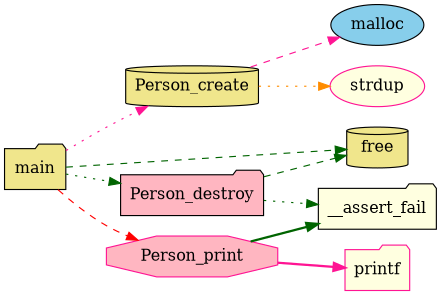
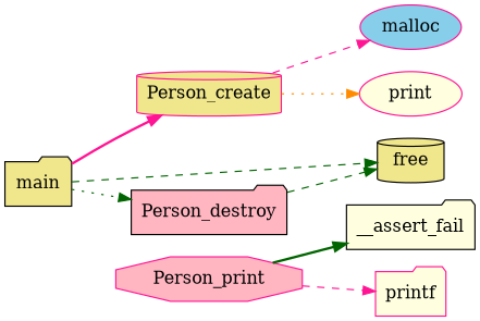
  digraph {
    rankdir=LR
    node [color=black fillcolor=khaki shape=folder style=filled]
    edge [color=darkgreen style=dashed]
-   Person_create [shape=cylinder]
+   Person_create [color=deeppink shape=cylinder]
    main
    Person_destroy [fillcolor=lightpink]
    Person_print [color=deeppink fillcolor=lightpink shape=octagon]
    free [shape=cylinder]
-   malloc [fillcolor=skyblue shape=ellipse]
-   strdup [color=deeppink fillcolor=lightyellow shape=ellipse]
+   malloc [color=deeppink fillcolor=skyblue shape=ellipse]
+   strdup [color=deeppink fillcolor=lightyellow shape=ellipse label=print]
    __assert_fail [fillcolor=lightyellow]
    printf [color=deeppink fillcolor=lightyellow]
    Person_create -> malloc [color=deeppink]
    Person_create -> strdup [color=darkorange style=dotted]
-   main -> Person_create [color=deeppink style=dotted]
+   main -> Person_create [color=deeppink style=bold]
    main -> Person_destroy [style=dotted]
-   main -> Person_print [color=red]
    main -> free
    Person_destroy -> free
-   Person_destroy -> __assert_fail [style=dotted]
    Person_print -> __assert_fail [style=bold]
-   Person_print -> printf [color=deeppink style=bold]
+   Person_print -> printf [color=deeppink]
  }
